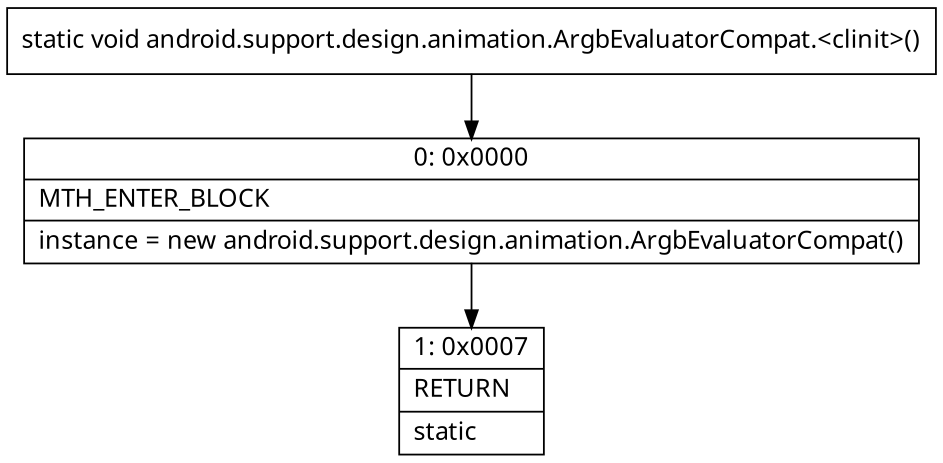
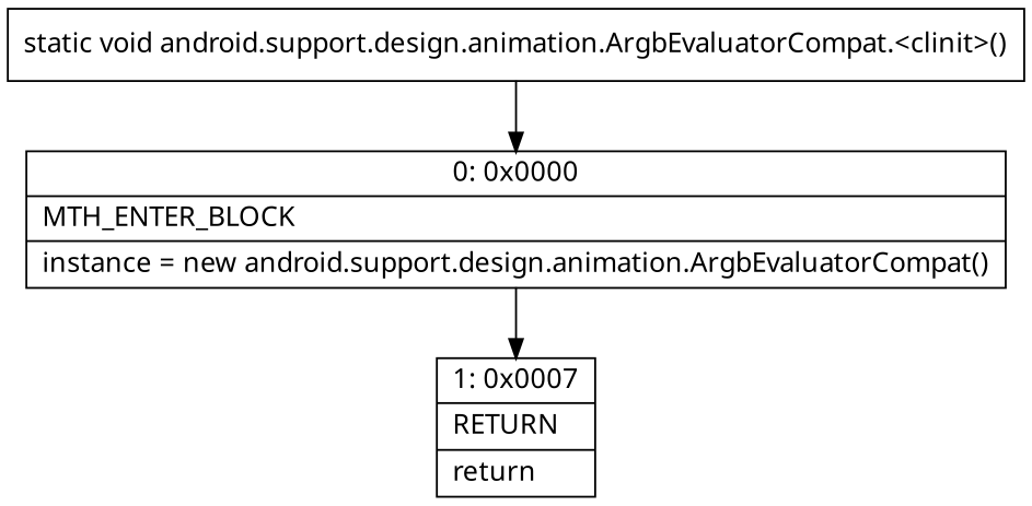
  digraph {
    fontname="Noto Sans"
    node [shape=record fontname="Noto Sans"]
    edge [fontname="Noto Sans"]
    n1 [label="{0\:\ 0x0000|MTH_ENTER_BLOCK\l|instance = new android.support.design.animation.ArgbEvaluatorCompat()\l}"]
-   n2 [label="{1\:\ 0x0007|RETURN\l|static\l}"]
+   n2 [label="{1\:\ 0x0007|RETURN\l|return\l}"]
    n3 [label="{static void android.support.design.animation.ArgbEvaluatorCompat.\<clinit\>() }"]
    n1 -> n2
    n3 -> n1
  }
